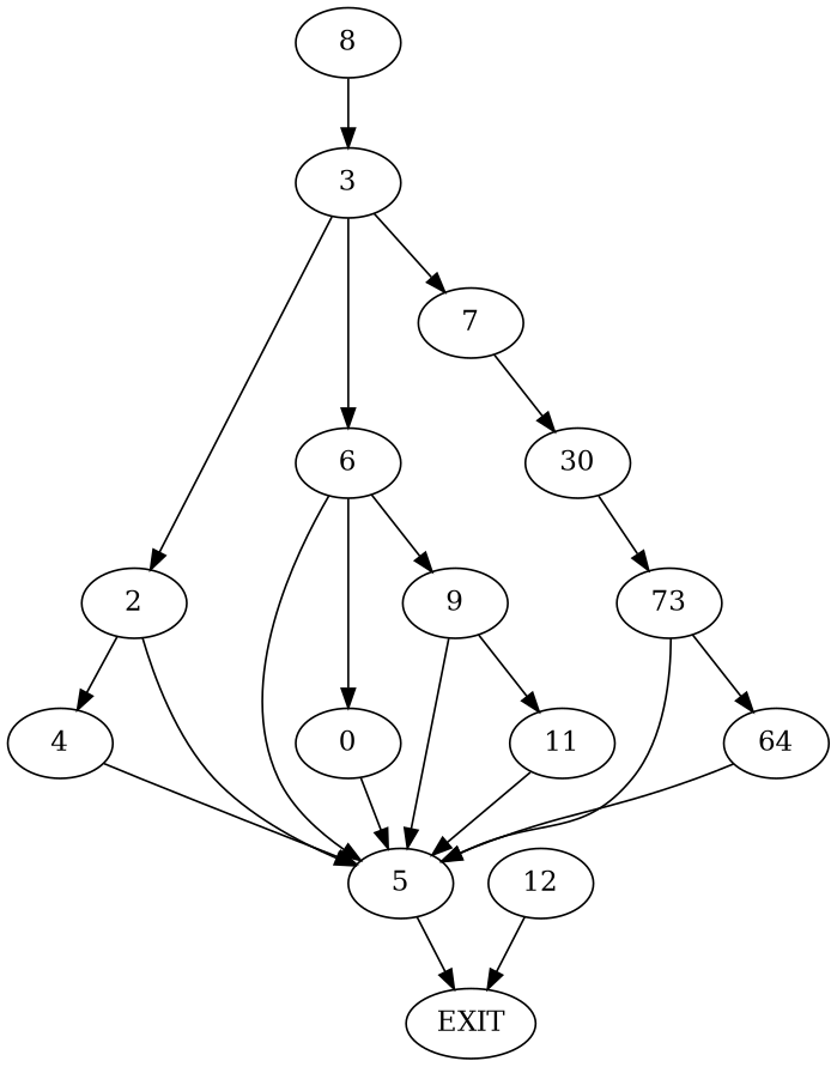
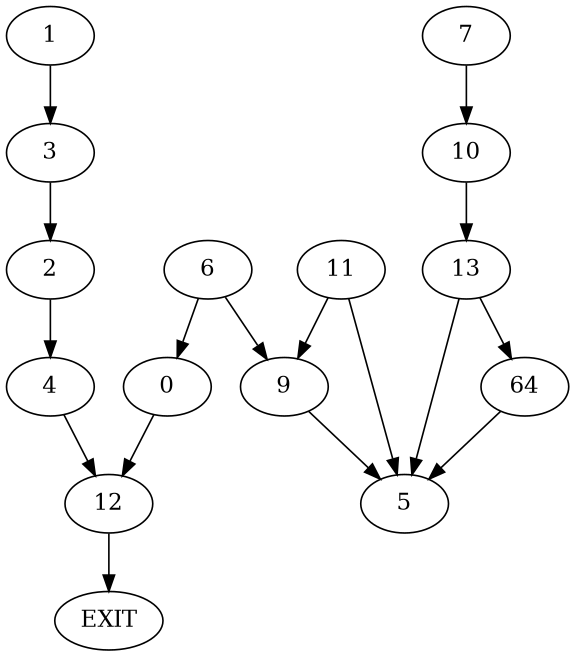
  digraph {
-   1 [label=8]
+   1
    3
    n3 [label=EXIT]
    2
    4
    5
    6
    7
    n9 [label=0]
    9
-   10 [label=30]
+   10
    11
-   13 [label=73]
+   13
    12
    n15 [label=64]
    1 -> 3
    3 -> 2
-   3 -> 6
-   3 -> 7
    2 -> 4
-   2 -> 5
-   4 -> 5
-   5 -> n3
-   6 -> 5
+   4 -> 12
    6 -> n9
    6 -> 9
    7 -> 10
-   n9 -> 5
+   n9 -> 12
    9 -> 5
-   9 -> 11
+   11 -> 9
    10 -> 13
    11 -> 5
    13 -> 5
    13 -> n15
    12 -> n3
    n15 -> 5
  }
